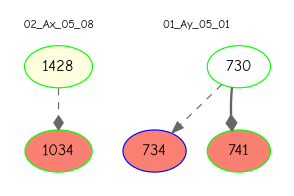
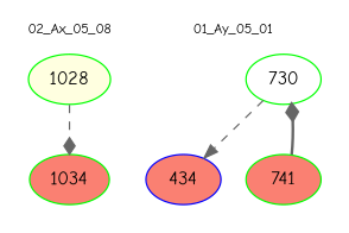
  digraph {
    fontname="Comic Neue"
    node [color=green fillcolor=salmon fontname="Comic Neue" style=filled]
    edge [arrowhead=diamond color=gray40 fontname="Comic Neue" style=dashed]
-   n1 [fillcolor=lightyellow label=1428]
+   n1 [fillcolor=lightyellow label=1028]
    n2 [label=1034]
    n3 [fillcolor=white label=730]
-   n4 [color=blue label=734]
+   n4 [color=blue label=434]
    n5 [label=741]
    subgraph cluster_1 {
      color=white
      fontsize=10
      label="02_Ax_05_08"
      n1
      n2
    }
    subgraph cluster_2 {
      color=white
      fontsize=10
      label="01_Ay_05_01"
      n3
      n4
      n5
    }
    n1 -> n2
    n3 -> n4 [arrowhead=normal]
-   n3 -> n5 [style=bold]
+   n5 -> n3 [style=bold]
  }
